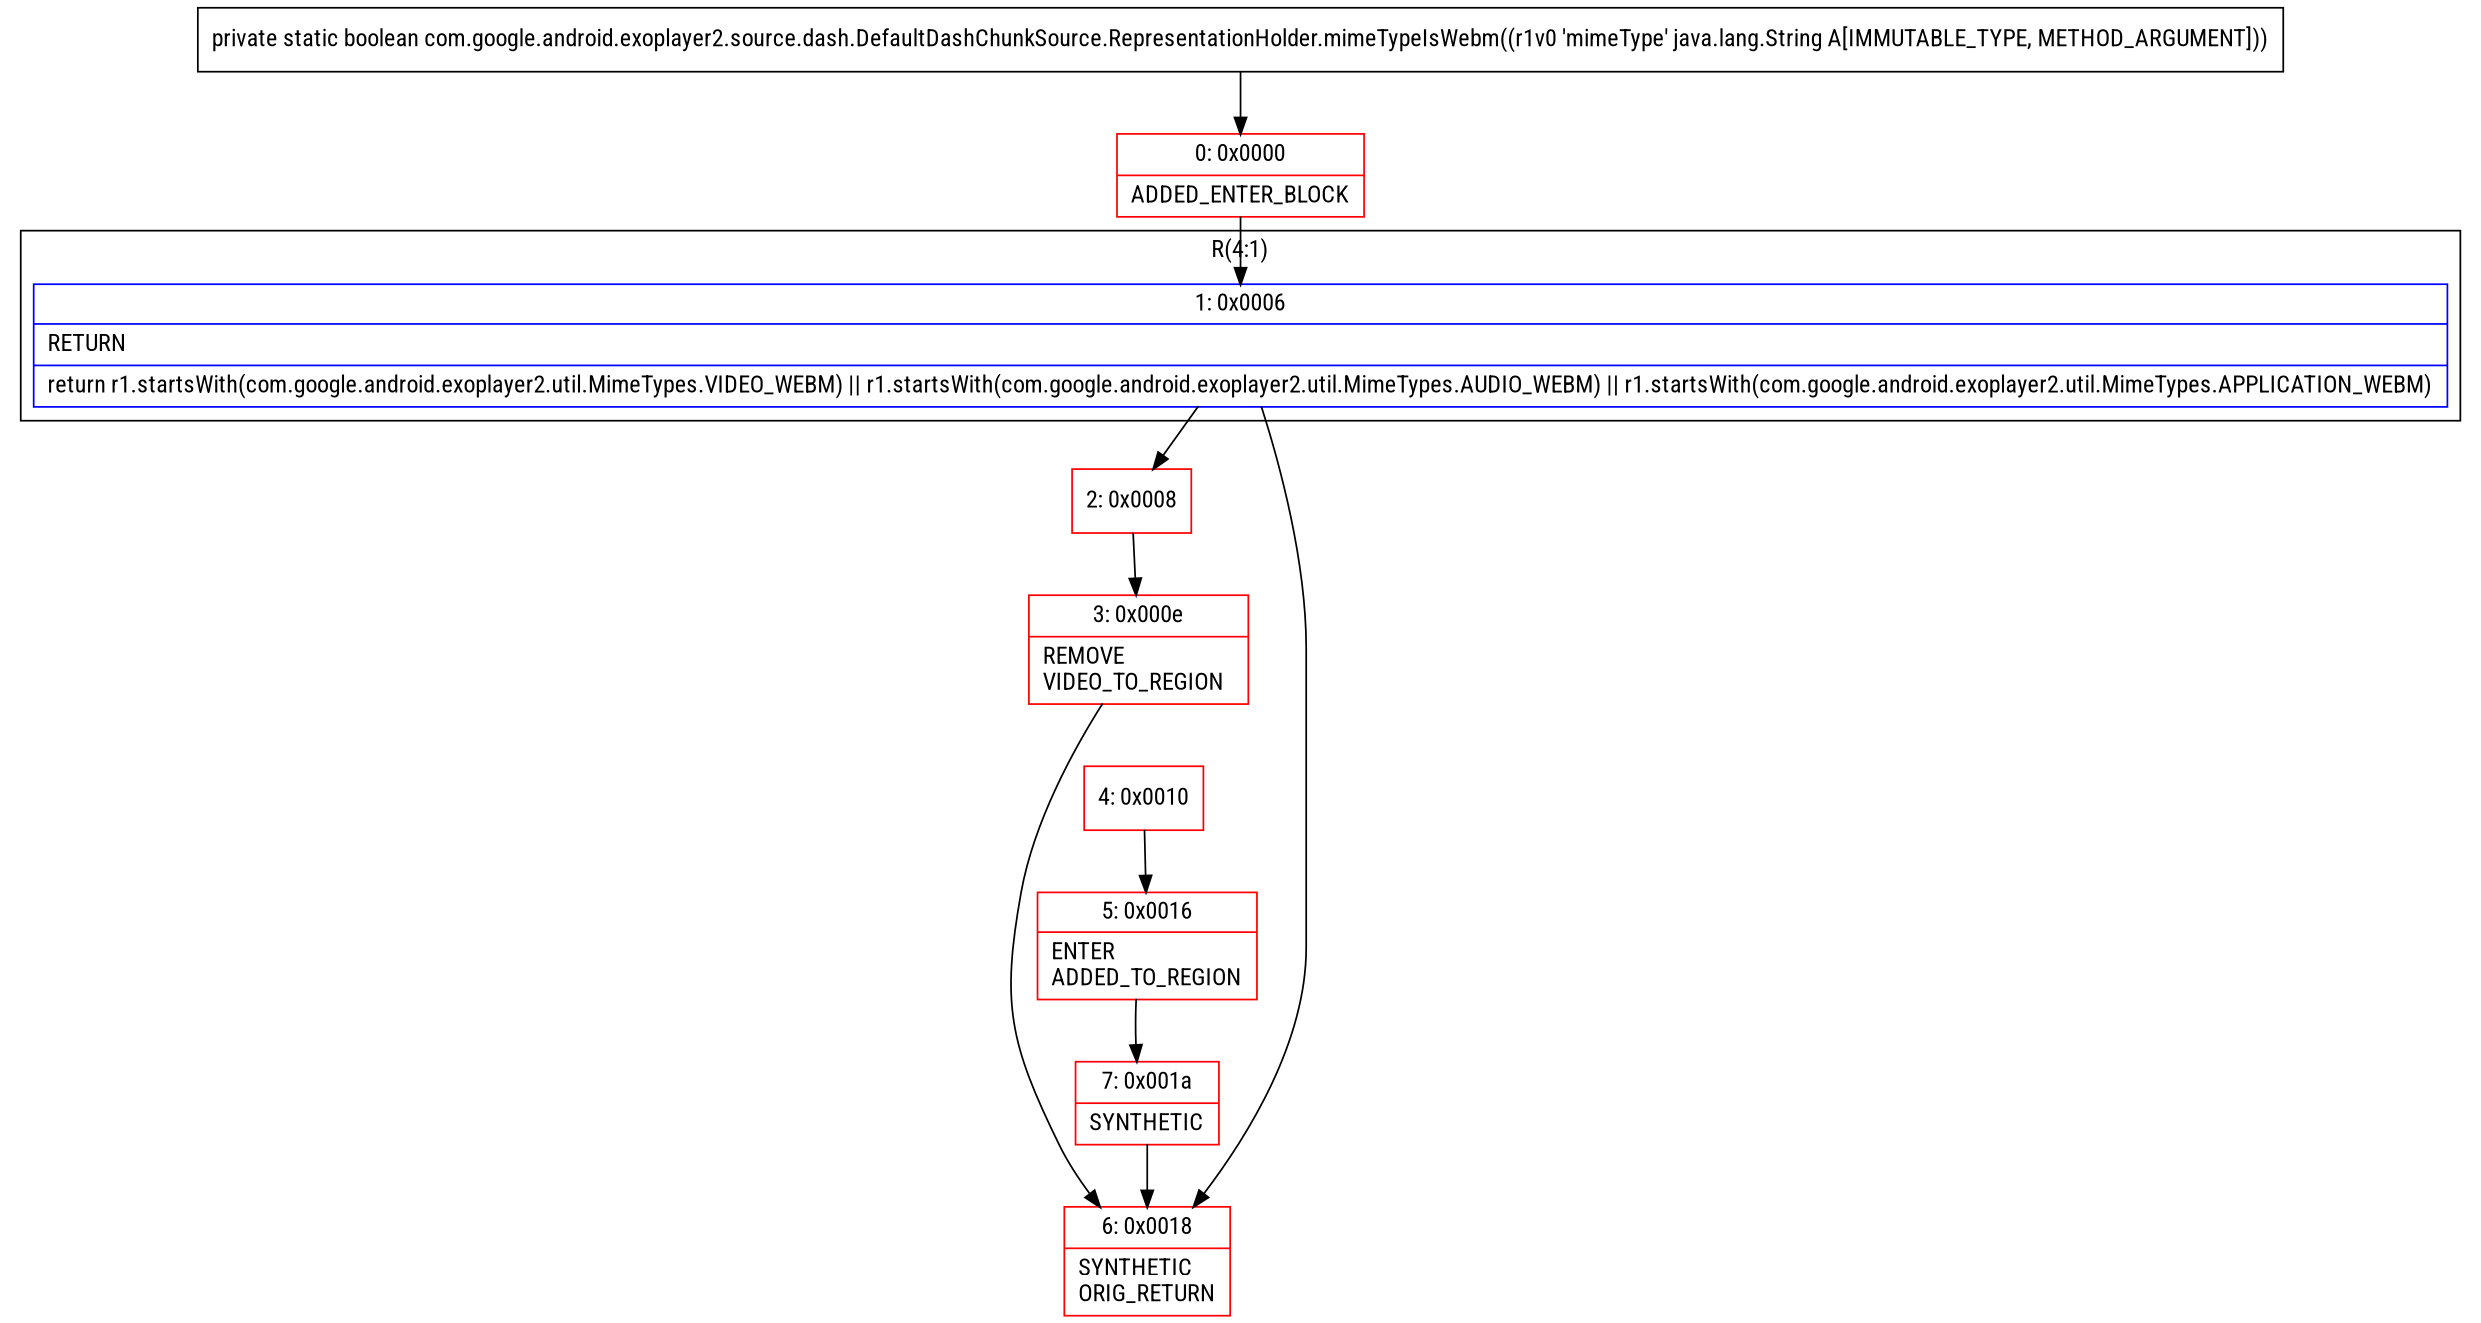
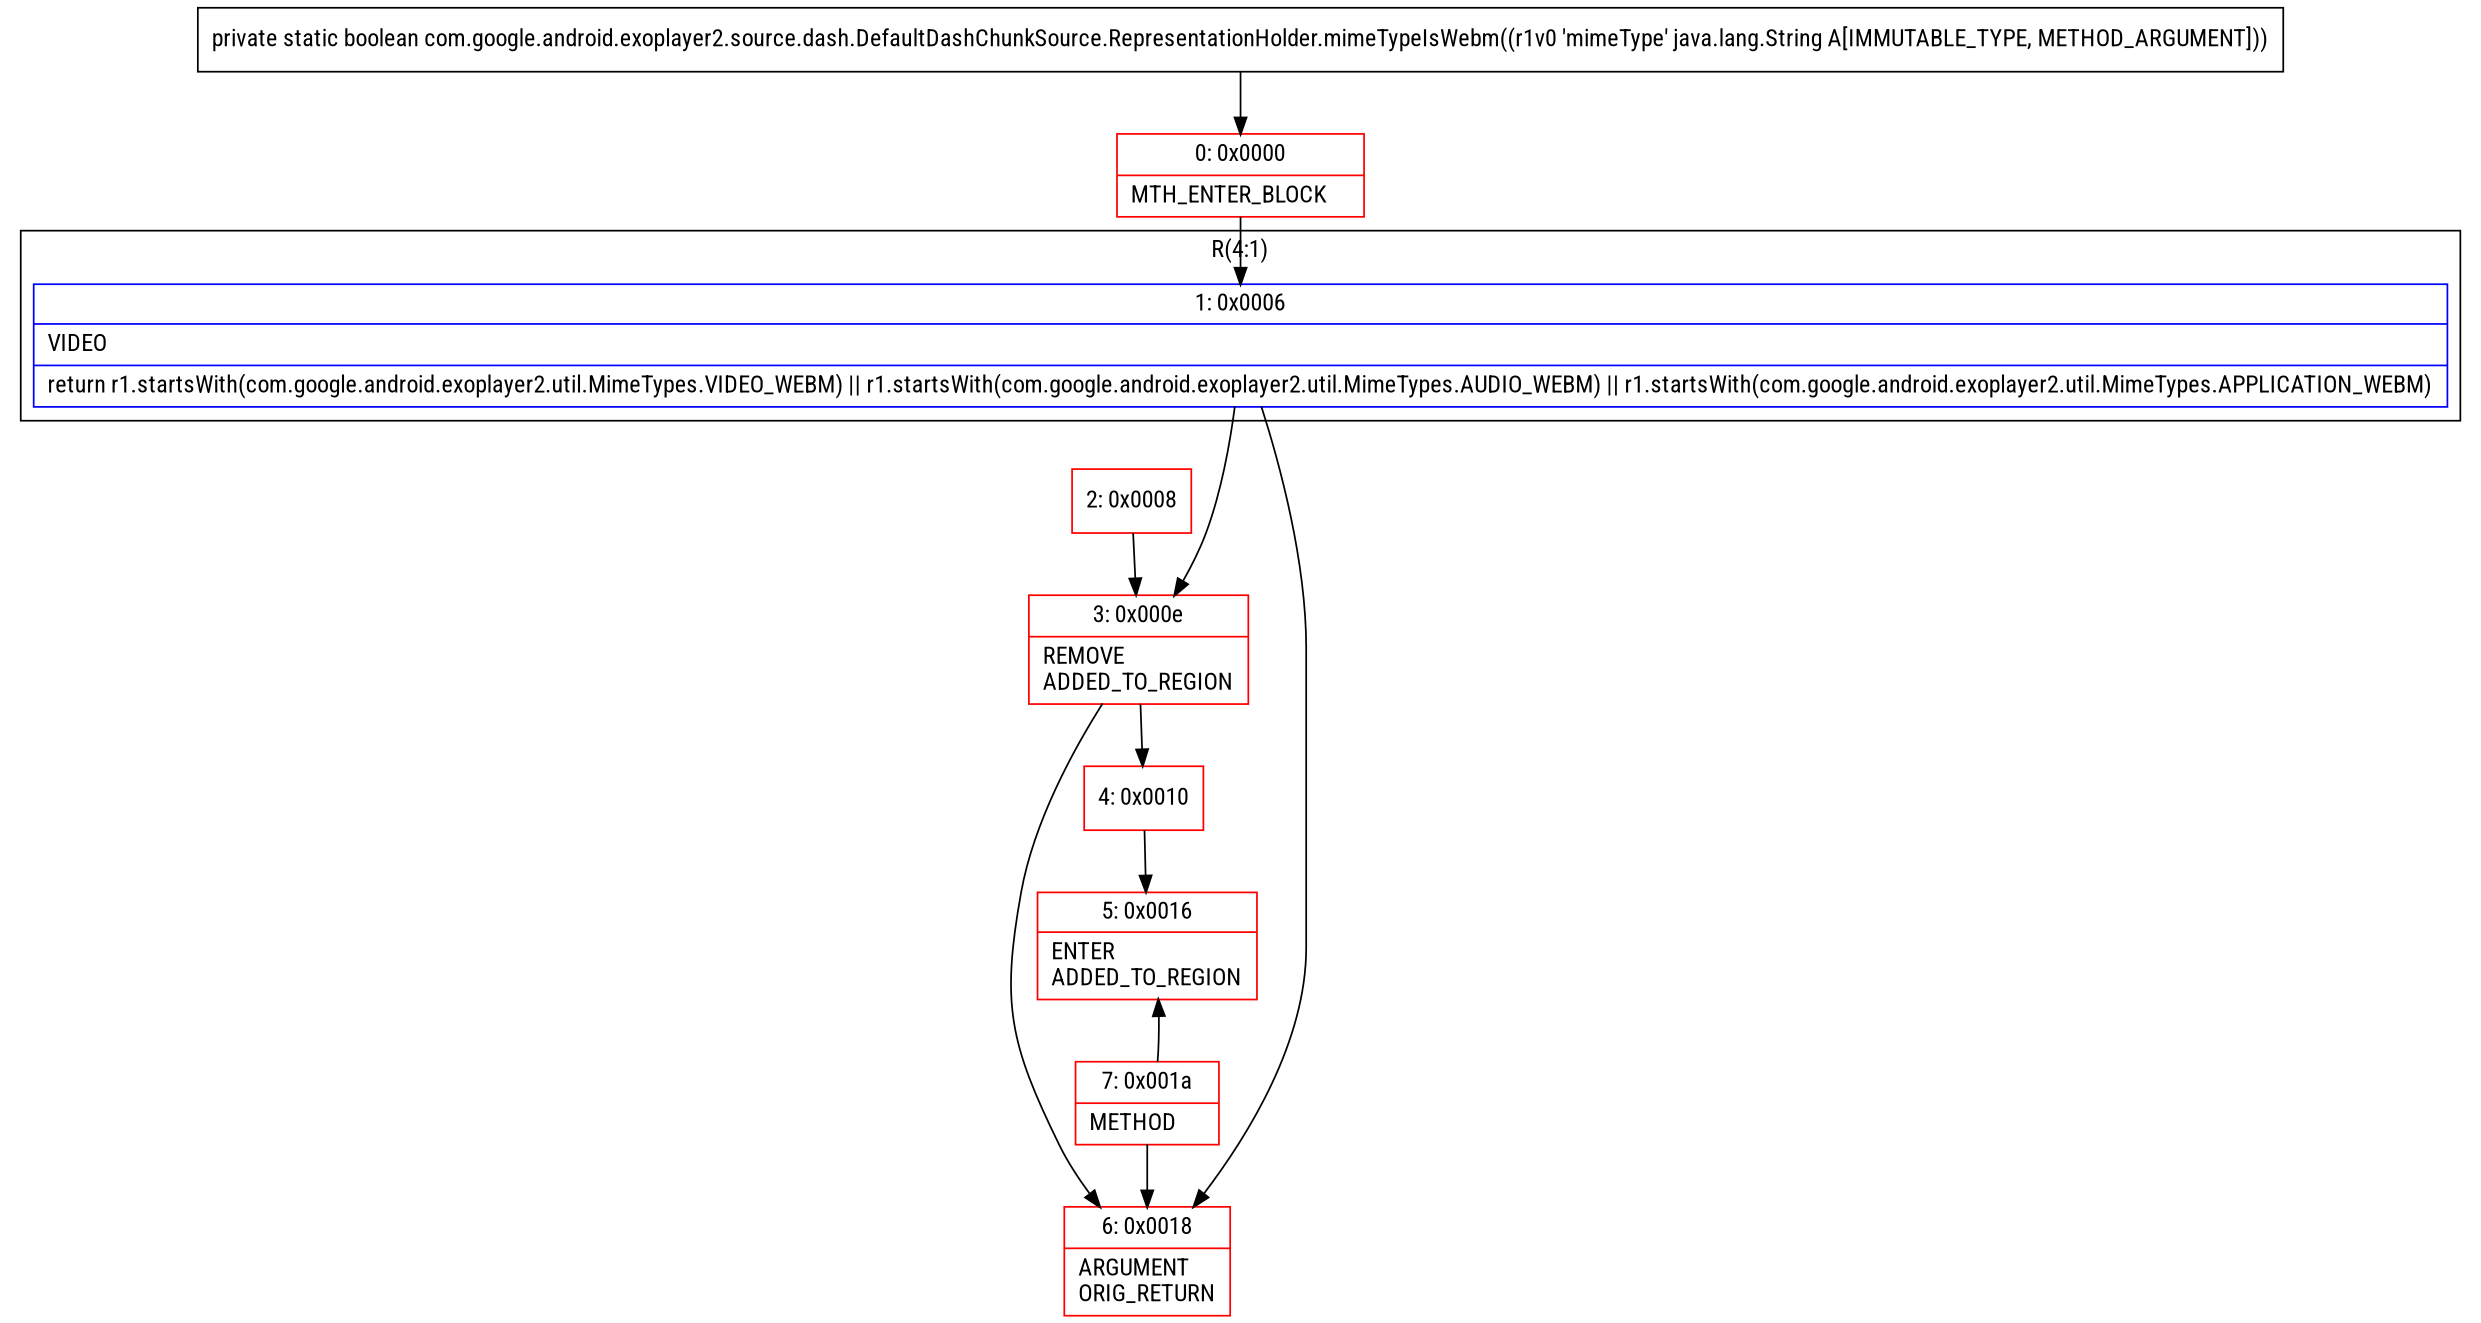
  digraph {
    fontname="Roboto Condensed"
    node [color=red fontname="Roboto Condensed" shape=record]
    edge [fontname="Roboto Condensed"]
-   n1 [color=blue label="{1\:\ 0x0006|RETURN\l|return r1.startsWith(com.google.android.exoplayer2.util.MimeTypes.VIDEO_WEBM) \|\| r1.startsWith(com.google.android.exoplayer2.util.MimeTypes.AUDIO_WEBM) \|\| r1.startsWith(com.google.android.exoplayer2.util.MimeTypes.APPLICATION_WEBM)\l}"]
+   n1 [color=blue label="{1\:\ 0x0006|VIDEO\l|return r1.startsWith(com.google.android.exoplayer2.util.MimeTypes.VIDEO_WEBM) \|\| r1.startsWith(com.google.android.exoplayer2.util.MimeTypes.AUDIO_WEBM) \|\| r1.startsWith(com.google.android.exoplayer2.util.MimeTypes.APPLICATION_WEBM)\l}"]
    n2 [label="{2\:\ 0x0008}"]
-   n3 [label="{6\:\ 0x0018|SYNTHETIC\lORIG_RETURN\l}"]
-   n4 [label="{3\:\ 0x000e|REMOVE\lVIDEO_TO_REGION\l}"]
-   n5 [label="{0\:\ 0x0000|ADDED_ENTER_BLOCK\l}"]
+   n3 [label="{6\:\ 0x0018|ARGUMENT\lORIG_RETURN\l}"]
+   n4 [label="{3\:\ 0x000e|REMOVE\lADDED_TO_REGION\l}"]
+   n5 [label="{0\:\ 0x0000|MTH_ENTER_BLOCK\l}"]
    n6 [label="{4\:\ 0x0010}"]
    n7 [label="{5\:\ 0x0016|ENTER\lADDED_TO_REGION\l}"]
-   n8 [label="{7\:\ 0x001a|SYNTHETIC\l}"]
+   n8 [label="{7\:\ 0x001a|METHOD\l}"]
    n9 [label="{private static boolean com.google.android.exoplayer2.source.dash.DefaultDashChunkSource.RepresentationHolder.mimeTypeIsWebm((r1v0 'mimeType' java.lang.String A[IMMUTABLE_TYPE, METHOD_ARGUMENT])) }" color=""]
    subgraph cluster_1 {
      label="R(4:1)"
      n1
    }
-   n1 -> n2
+   n1 -> n4
    n1 -> n3
    n2 -> n4
    n4 -> n3
+   n4 -> n6
    n5 -> n1
    n6 -> n7
-   n7 -> n8
+   n8 -> n7
    n8 -> n3
    n9 -> n5
  }
